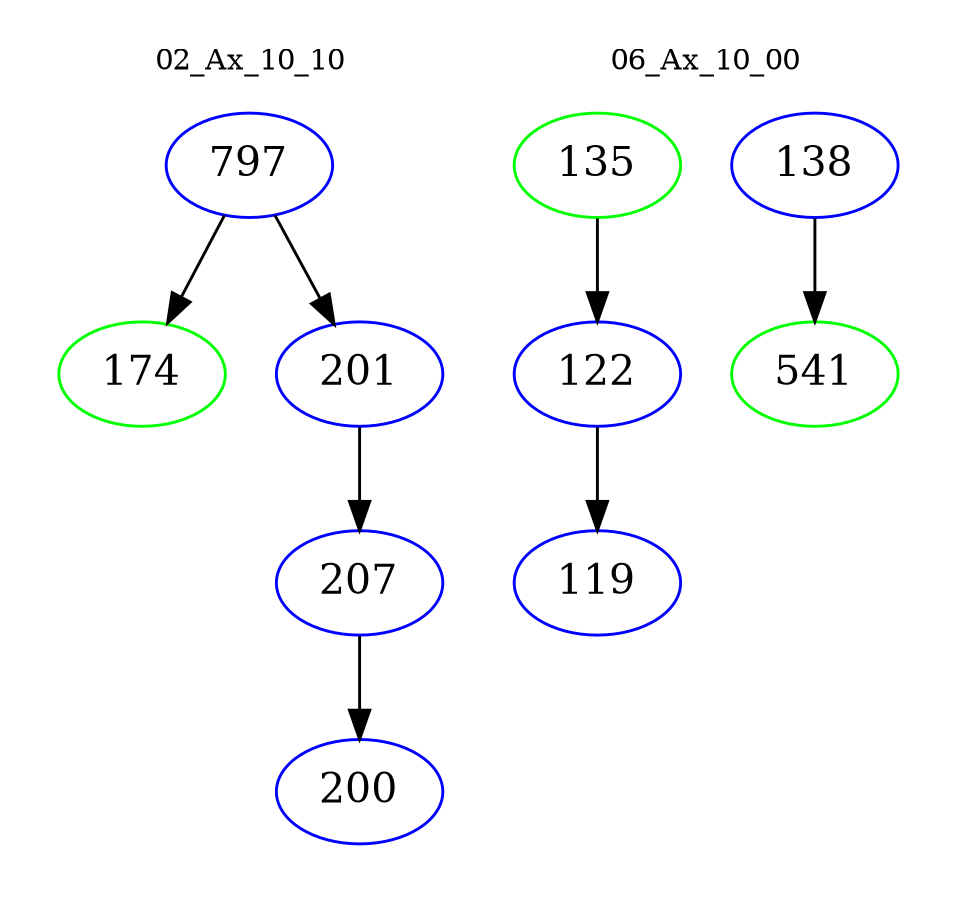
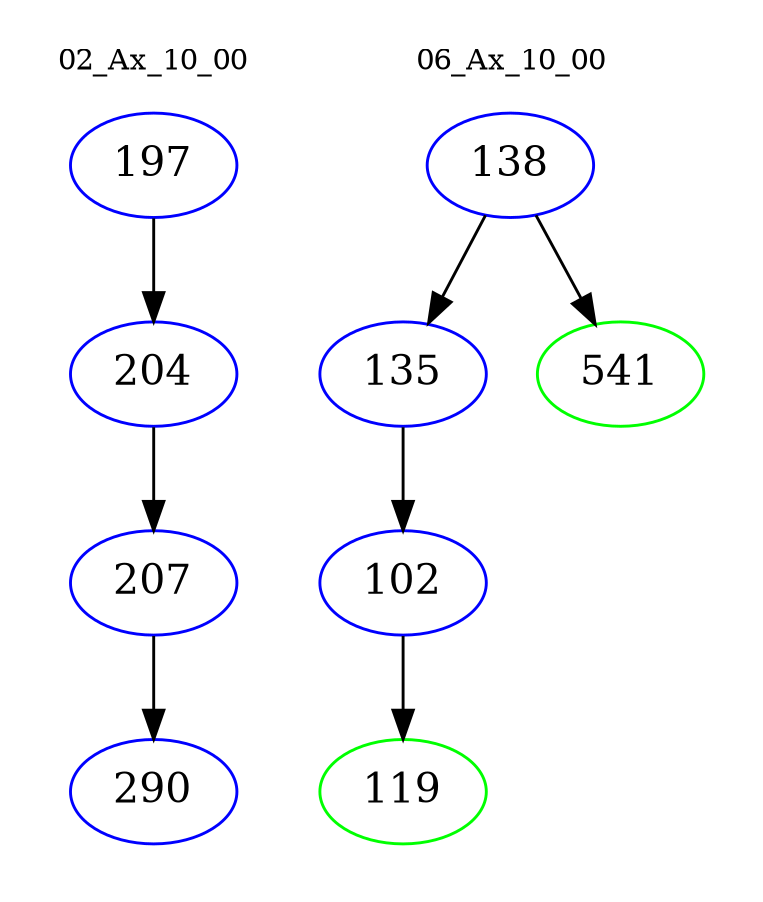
  digraph {
    fontname="DejaVu Serif"
    node [color=blue fontname="DejaVu Serif"]
    edge [color=black fontname="DejaVu Serif"]
-   n1 [label=797]
-   n2 [color=green label=174]
-   n3 [label=201]
+   n1 [label=197]
+   n3 [label=204]
    n4 [label=207]
-   n5 [label=200]
+   n5 [label=290]
    n6 [label=138]
-   n7 [color=green label=135]
+   n7 [label=135]
    n8 [color=green label=541]
-   n9 [label=122]
-   n10 [label=119]
+   n9 [label=102]
+   n10 [color=green label=119]
    subgraph cluster_1 {
      color=white
      fontsize=10
-     label="02_Ax_10_10"
+     label="02_Ax_10_00"
      n1
-     n2
      n3
      n4
      n5
    }
    subgraph cluster_2 {
      color=white
      fontsize=10
      label="06_Ax_10_00"
      n6
      n7
      n8
      n9
      n10
    }
-   n1 -> n2
    n1 -> n3
    n3 -> n4
    n4 -> n5
+   n6 -> n7
    n6 -> n8
    n7 -> n9
    n9 -> n10
  }
